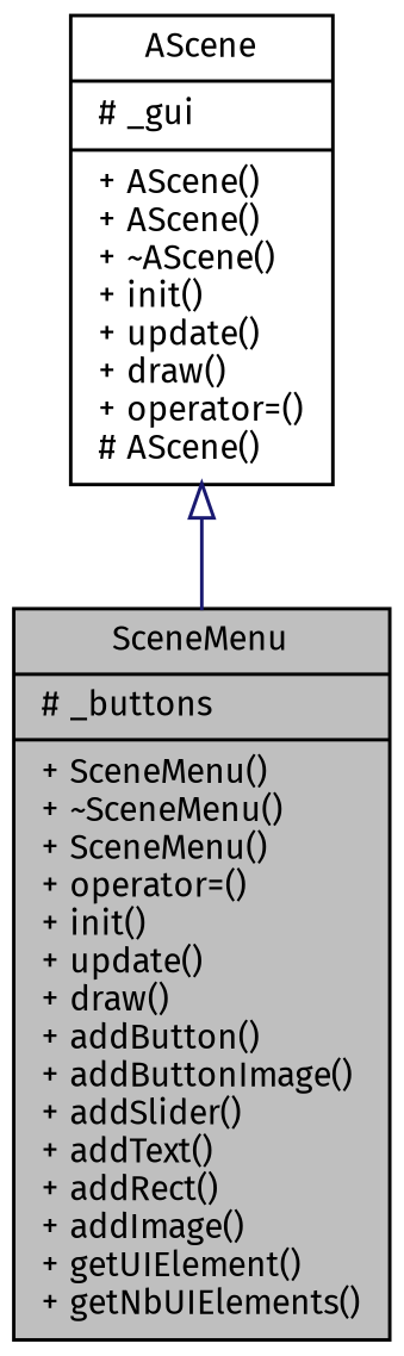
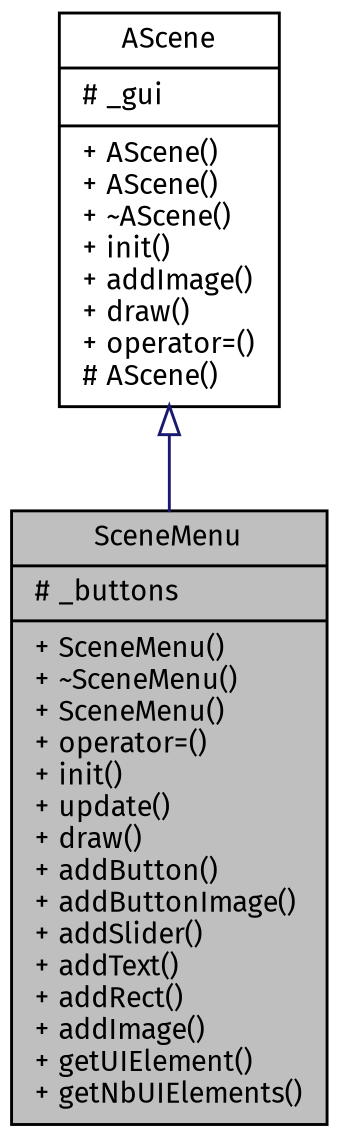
  digraph {
    fontname="Fira Sans"
    node [color=black fontname="Fira Sans" fontsize=10 shape=record style=filled]
    n1 [fillcolor=grey75 fontcolor=black height=0.2 label="{SceneMenu\n|# _buttons\l|+ SceneMenu()\l+ ~SceneMenu()\l+ SceneMenu()\l+ operator=()\l+ init()\l+ update()\l+ draw()\l+ addButton()\l+ addButtonImage()\l+ addSlider()\l+ addText()\l+ addRect()\l+ addImage()\l+ getUIElement()\l+ getNbUIElements()\l}" width=0.4]
-   n2 [fillcolor=white height=0.2 label="{AScene\n|# _gui\l|+ AScene()\l+ AScene()\l+ ~AScene()\l+ init()\l+ update()\l+ draw()\l+ operator=()\l# AScene()\l}" width=0.4]
+   n2 [fillcolor=white height=0.2 label="{AScene\n|# _gui\l|+ AScene()\l+ AScene()\l+ ~AScene()\l+ init()\l+ addImage()\l+ draw()\l+ operator=()\l# AScene()\l}" width=0.4]
    n2 -> n1 [arrowtail=onormal color=midnightblue dir=back fontname="Fira Sans" fontsize=10 labelfontname=Helvetica labelfontsize=10 style=solid]
  }
